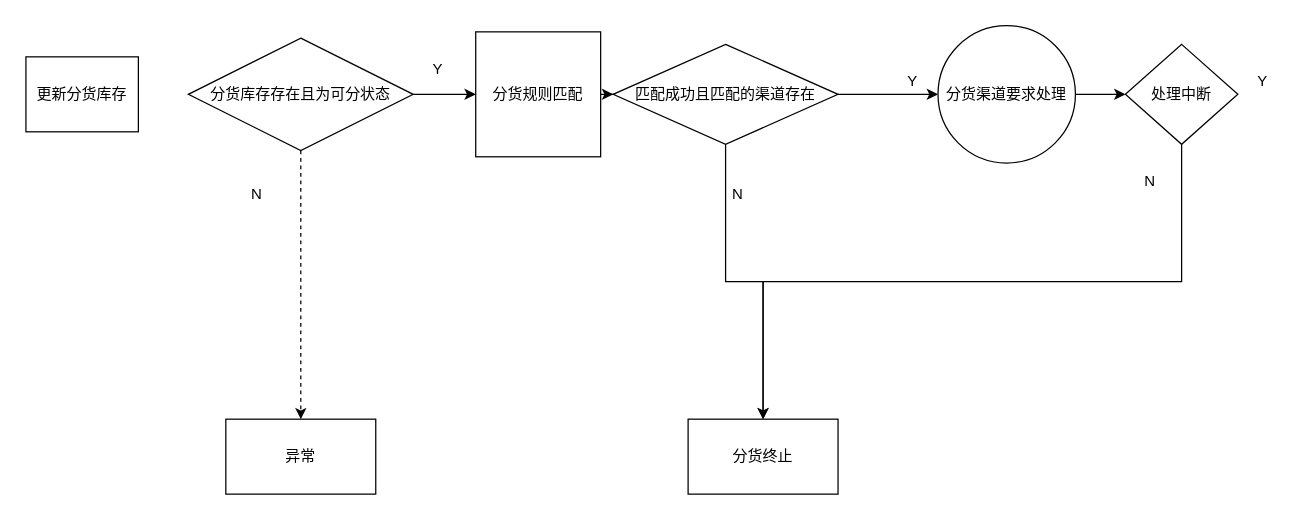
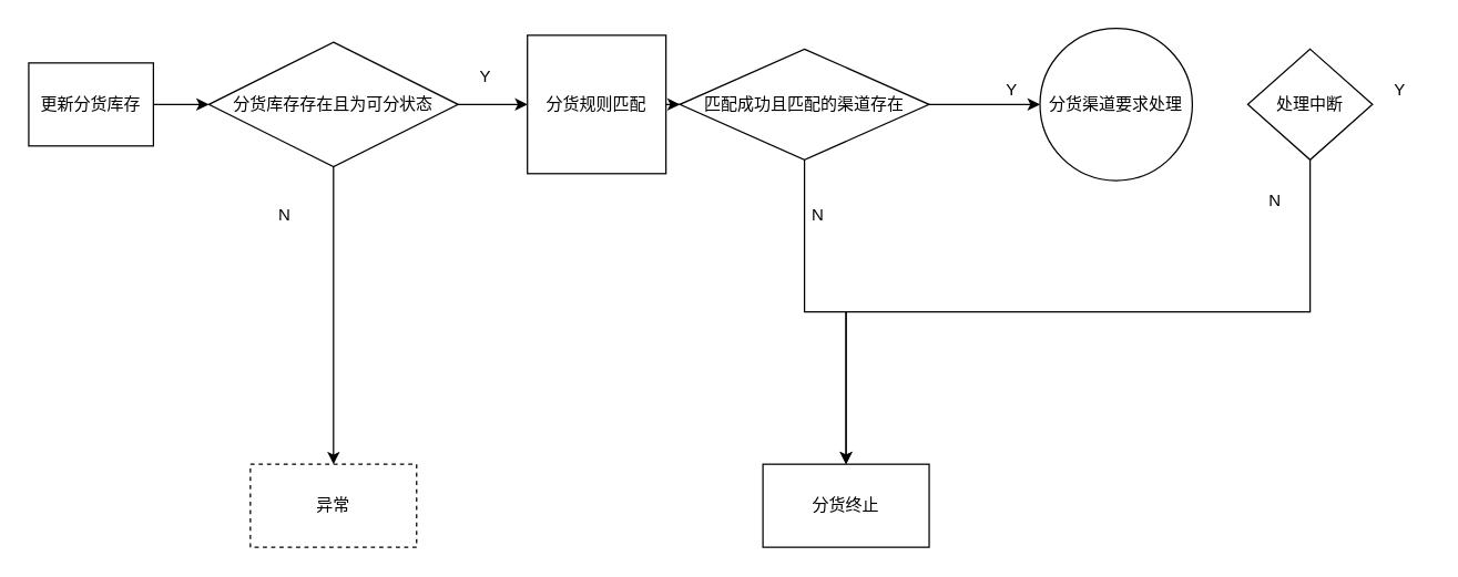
  <mxCell id="0" />
  <mxCell id="1" parent="0" />
+ <mxCell id="2" value="" style="edgeStyle=orthogonalEdgeStyle;rounded=0;orthogonalLoop=1;jettySize=auto;html=1;entryX=0;entryY=0.5;entryDx=0;entryDy=0;" parent="1" source="3" target="5" edge="1"><mxGeometry relative="1" as="geometry"><mxPoint x="195" y="75" as="targetPoint" /></mxGeometry></mxCell>
  <mxCell id="3" value="更新分货库存" style="rounded=0;whiteSpace=wrap;html=1;" parent="1" vertex="1"><mxGeometry y="45" width="90" height="60" as="geometry" x="20" /></mxCell>
- <mxCell id="4" value="" style="edgeStyle=orthogonalEdgeStyle;rounded=0;orthogonalLoop=1;jettySize=auto;html=1;entryX=0.5;entryY=0;entryDx=0;entryDy=0;dashed=1;" parent="1" source="5" target="7" edge="1"><mxGeometry relative="1" as="geometry"><mxPoint x="285" y="175" as="targetPoint" /><Array as="points"><mxPoint x="240" y="235" /><mxPoint x="240" y="235" /></Array></mxGeometry></mxCell>
+ <mxCell id="4" value="" style="edgeStyle=orthogonalEdgeStyle;rounded=0;orthogonalLoop=1;jettySize=auto;html=1;entryX=0.5;entryY=0;entryDx=0;entryDy=0;" parent="1" source="5" target="7" edge="1"><mxGeometry relative="1" as="geometry"><mxPoint x="285" y="175" as="targetPoint" /><Array as="points"><mxPoint x="240" y="235" /><mxPoint x="240" y="235" /></Array></mxGeometry></mxCell>
  <mxCell id="5" value="分货库存存在且为可分状态" style="rhombus;whiteSpace=wrap;html=1;" parent="1" vertex="1"><mxGeometry x="150" y="30" width="180" height="90" as="geometry" /></mxCell>
  <mxCell id="6" value="N" style="text;html=1;strokeColor=none;fillColor=none;align=center;verticalAlign=middle;whiteSpace=wrap;rounded=0;" parent="1" vertex="1"><mxGeometry x="185" y="145" width="40" height="20" as="geometry" /></mxCell>
- <mxCell id="7" value="异常" style="rounded=0;whiteSpace=wrap;html=1;" parent="1" vertex="1"><mxGeometry x="180" y="335" width="120" height="60" as="geometry" /></mxCell>
+ <mxCell id="7" value="异常" style="rounded=0;whiteSpace=wrap;html=1;dashed=1;" parent="1" vertex="1"><mxGeometry x="180" y="335" width="120" height="60" as="geometry" /></mxCell>
  <mxCell id="8" value="" style="edgeStyle=orthogonalEdgeStyle;rounded=0;orthogonalLoop=1;jettySize=auto;html=1;entryX=0;entryY=0.5;entryDx=0;entryDy=0;" parent="1" source="12" target="11" edge="1"><mxGeometry relative="1" as="geometry"><mxPoint x="640" y="75" as="targetPoint" /></mxGeometry></mxCell>
  <mxCell id="9" style="edgeStyle=orthogonalEdgeStyle;rounded=0;orthogonalLoop=1;jettySize=auto;html=1;entryX=0;entryY=0.5;entryDx=0;entryDy=0;" parent="1" source="11" target="19" edge="1"><mxGeometry relative="1" as="geometry"><mxPoint x="800" y="75" as="targetPoint" /></mxGeometry></mxCell>
  <mxCell id="10" style="edgeStyle=orthogonalEdgeStyle;rounded=0;orthogonalLoop=1;jettySize=auto;html=1;exitX=0.5;exitY=1;exitDx=0;exitDy=0;entryX=0.5;entryY=0;entryDx=0;entryDy=0;" parent="1" source="11" target="15" edge="1"><mxGeometry relative="1" as="geometry" /></mxCell>
  <mxCell id="11" value="匹配成功且匹配的渠道存在" style="rhombus;whiteSpace=wrap;html=1;" parent="1" vertex="1"><mxGeometry x="490" y="35" width="180" height="80" as="geometry" /></mxCell>
  <mxCell id="12" value="分货规则匹配" style="whiteSpace=wrap;html=1;aspect=fixed;" parent="1" vertex="1"><mxGeometry x="380" y="25" width="100" height="100" as="geometry" /></mxCell>
  <mxCell id="13" value="" style="edgeStyle=orthogonalEdgeStyle;rounded=0;orthogonalLoop=1;jettySize=auto;html=1;" parent="1" source="5" target="12" edge="1"><mxGeometry relative="1" as="geometry"><mxPoint x="355" y="75" as="sourcePoint" /><mxPoint x="460" y="75" as="targetPoint" /></mxGeometry></mxCell>
  <mxCell id="14" value="Y" style="text;html=1;strokeColor=none;fillColor=none;align=center;verticalAlign=middle;whiteSpace=wrap;rounded=0;" parent="1" vertex="1"><mxGeometry x="330" y="45" width="40" height="20" as="geometry" /></mxCell>
  <mxCell id="15" value="分货终止" style="rounded=0;whiteSpace=wrap;html=1;" parent="1" vertex="1"><mxGeometry x="550" y="335" width="120" height="60" as="geometry" /></mxCell>
  <mxCell id="16" value="N" style="text;html=1;strokeColor=none;fillColor=none;align=center;verticalAlign=middle;whiteSpace=wrap;rounded=0;" parent="1" vertex="1"><mxGeometry x="570" y="145" width="40" height="20" as="geometry" /></mxCell>
  <mxCell id="17" value="Y" style="text;html=1;strokeColor=none;fillColor=none;align=center;verticalAlign=middle;whiteSpace=wrap;rounded=0;" parent="1" vertex="1"><mxGeometry x="710" y="55" width="40" height="20" as="geometry" /></mxCell>
- <mxCell id="18" style="edgeStyle=orthogonalEdgeStyle;rounded=0;orthogonalLoop=1;jettySize=auto;html=1;entryX=0;entryY=0.5;entryDx=0;entryDy=0;" parent="1" source="19" target="21" edge="1"><mxGeometry relative="1" as="geometry"><mxPoint x="980" y="75" as="targetPoint" /></mxGeometry></mxCell>
  <mxCell id="19" value="分货渠道要求处理" style="ellipse;whiteSpace=wrap;html=1;aspect=fixed;" parent="1" vertex="1"><mxGeometry x="750" y="20" width="110" height="110" as="geometry" /></mxCell>
  <mxCell id="20" style="edgeStyle=orthogonalEdgeStyle;rounded=0;orthogonalLoop=1;jettySize=auto;html=1;exitX=0.5;exitY=1;exitDx=0;exitDy=0;entryX=0.5;entryY=0;entryDx=0;entryDy=0;" parent="1" source="21" target="15" edge="1"><mxGeometry relative="1" as="geometry" /></mxCell>
  <mxCell id="21" value="处理中断" style="rhombus;whiteSpace=wrap;html=1;" parent="1" vertex="1"><mxGeometry x="900" y="35" width="90" height="80" as="geometry" /></mxCell>
  <mxCell id="22" value="N" style="text;html=1;strokeColor=none;fillColor=none;align=center;verticalAlign=middle;whiteSpace=wrap;rounded=0;" parent="1" vertex="1"><mxGeometry x="900" y="135" width="40" height="20" as="geometry" /></mxCell>
  <mxCell id="23" value="Y" style="text;html=1;strokeColor=none;fillColor=none;align=center;verticalAlign=middle;whiteSpace=wrap;rounded=0;" parent="1" vertex="1"><mxGeometry x="990" y="55" width="40" height="20" as="geometry" /></mxCell>
